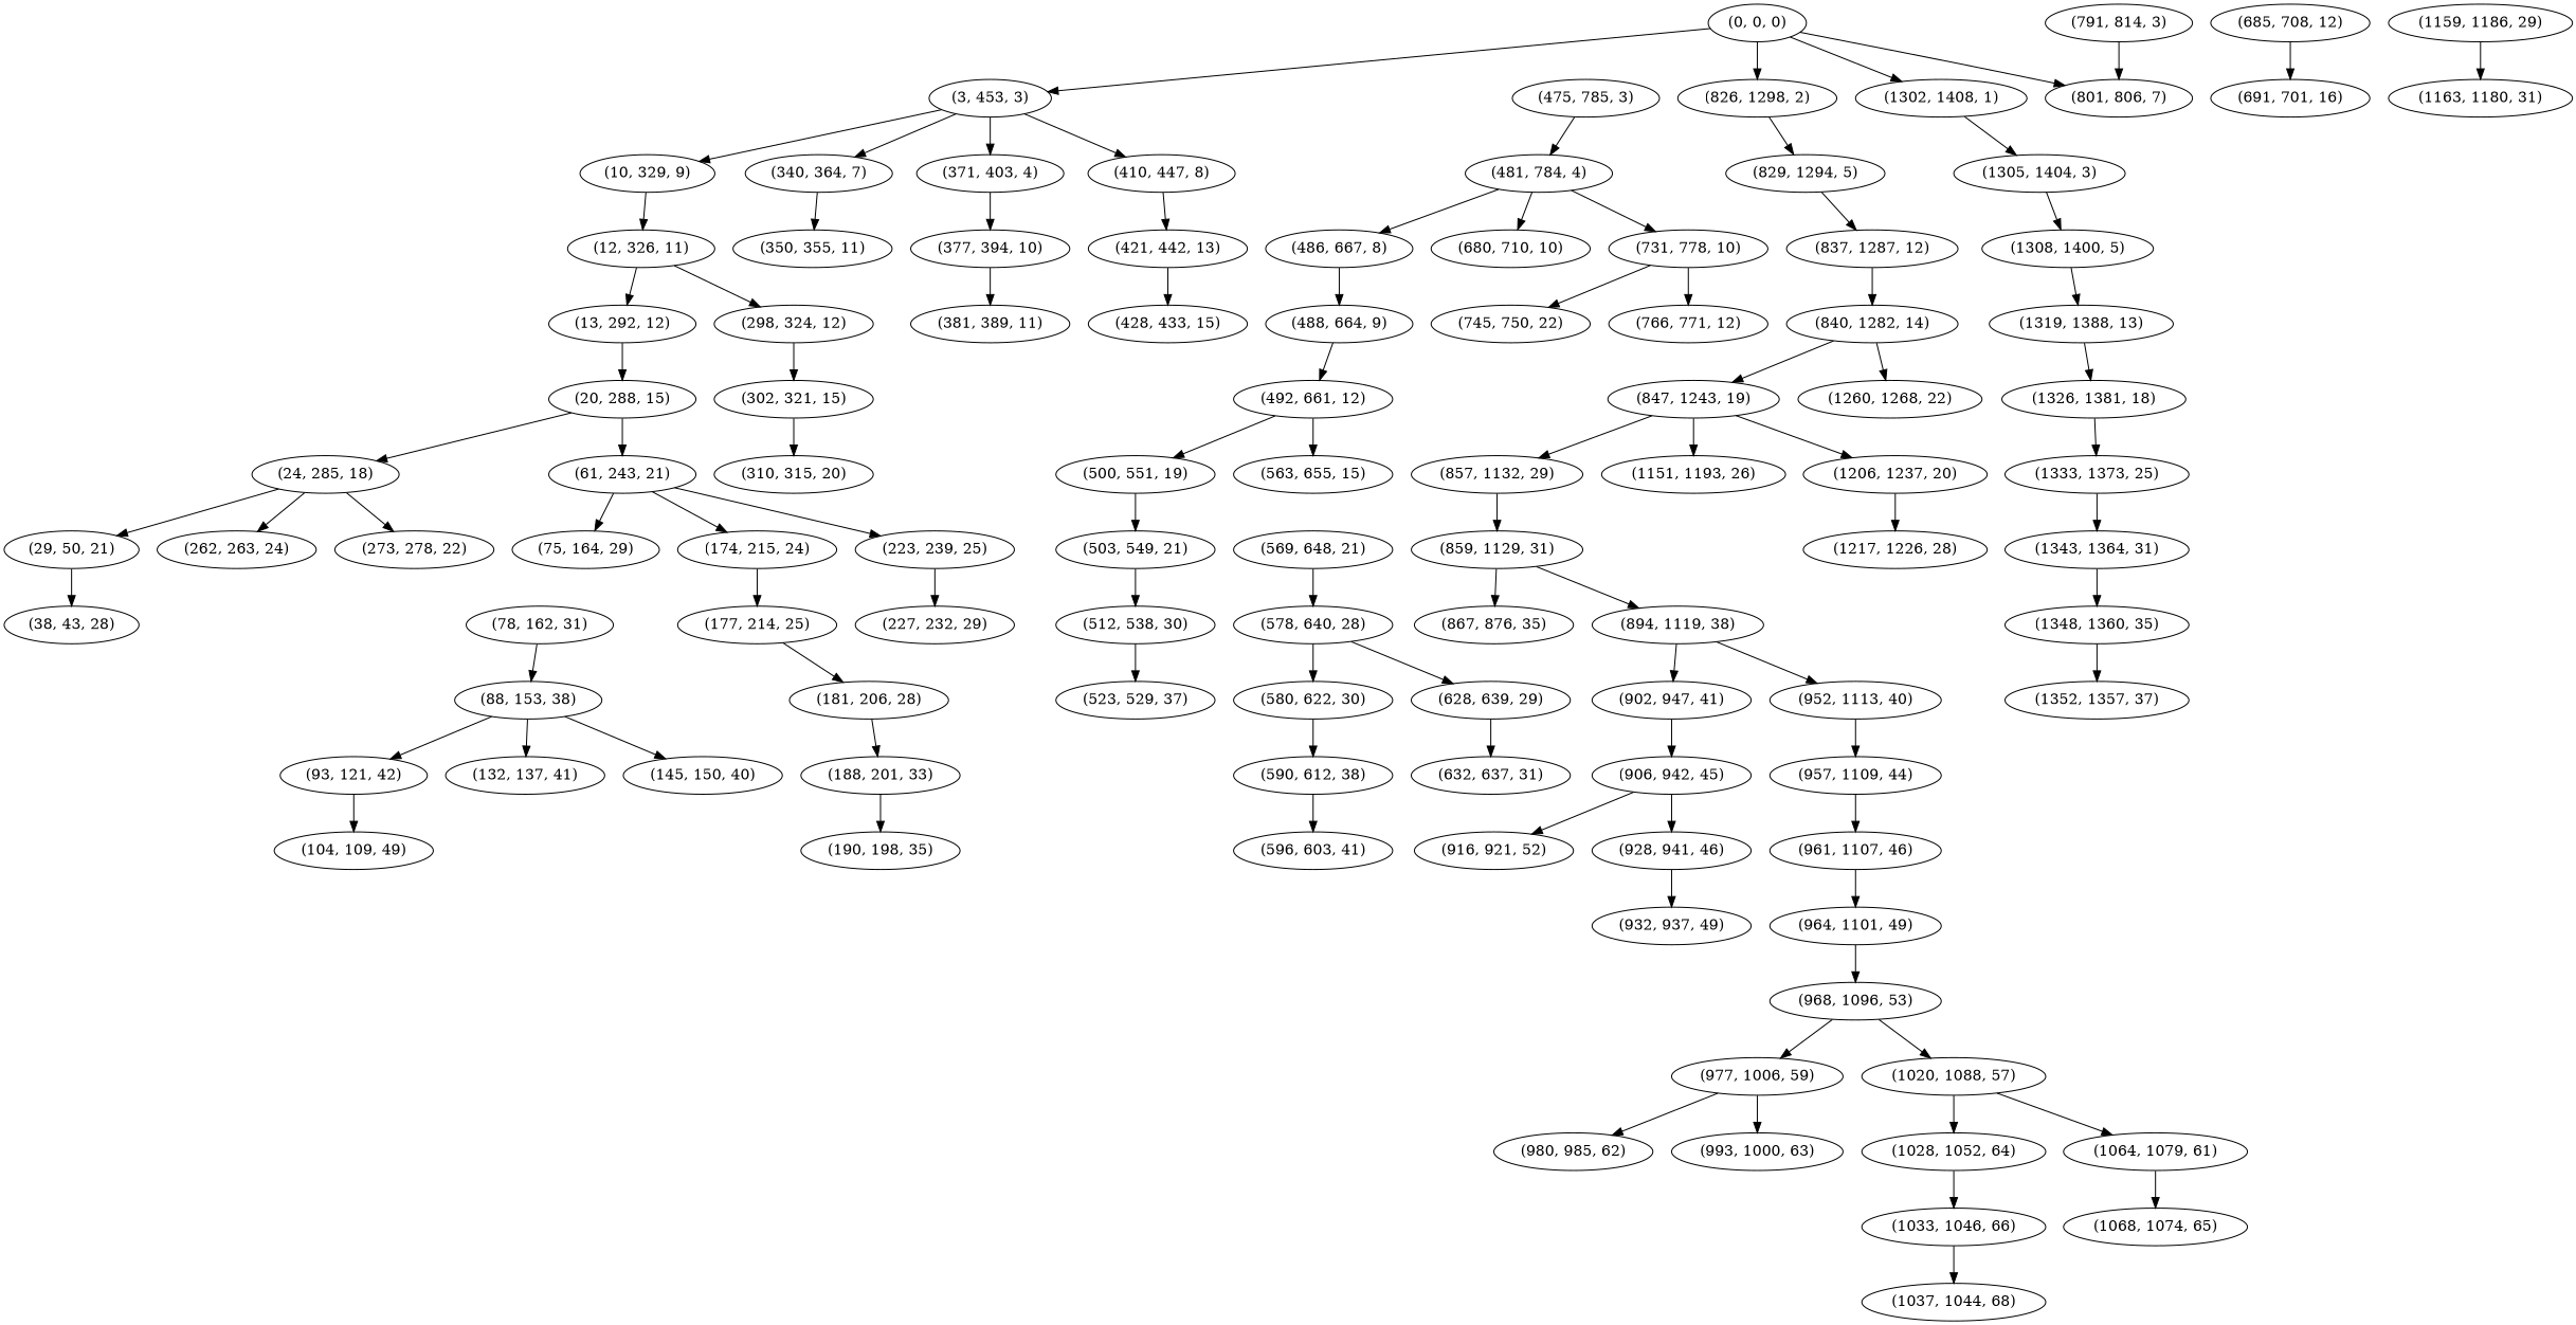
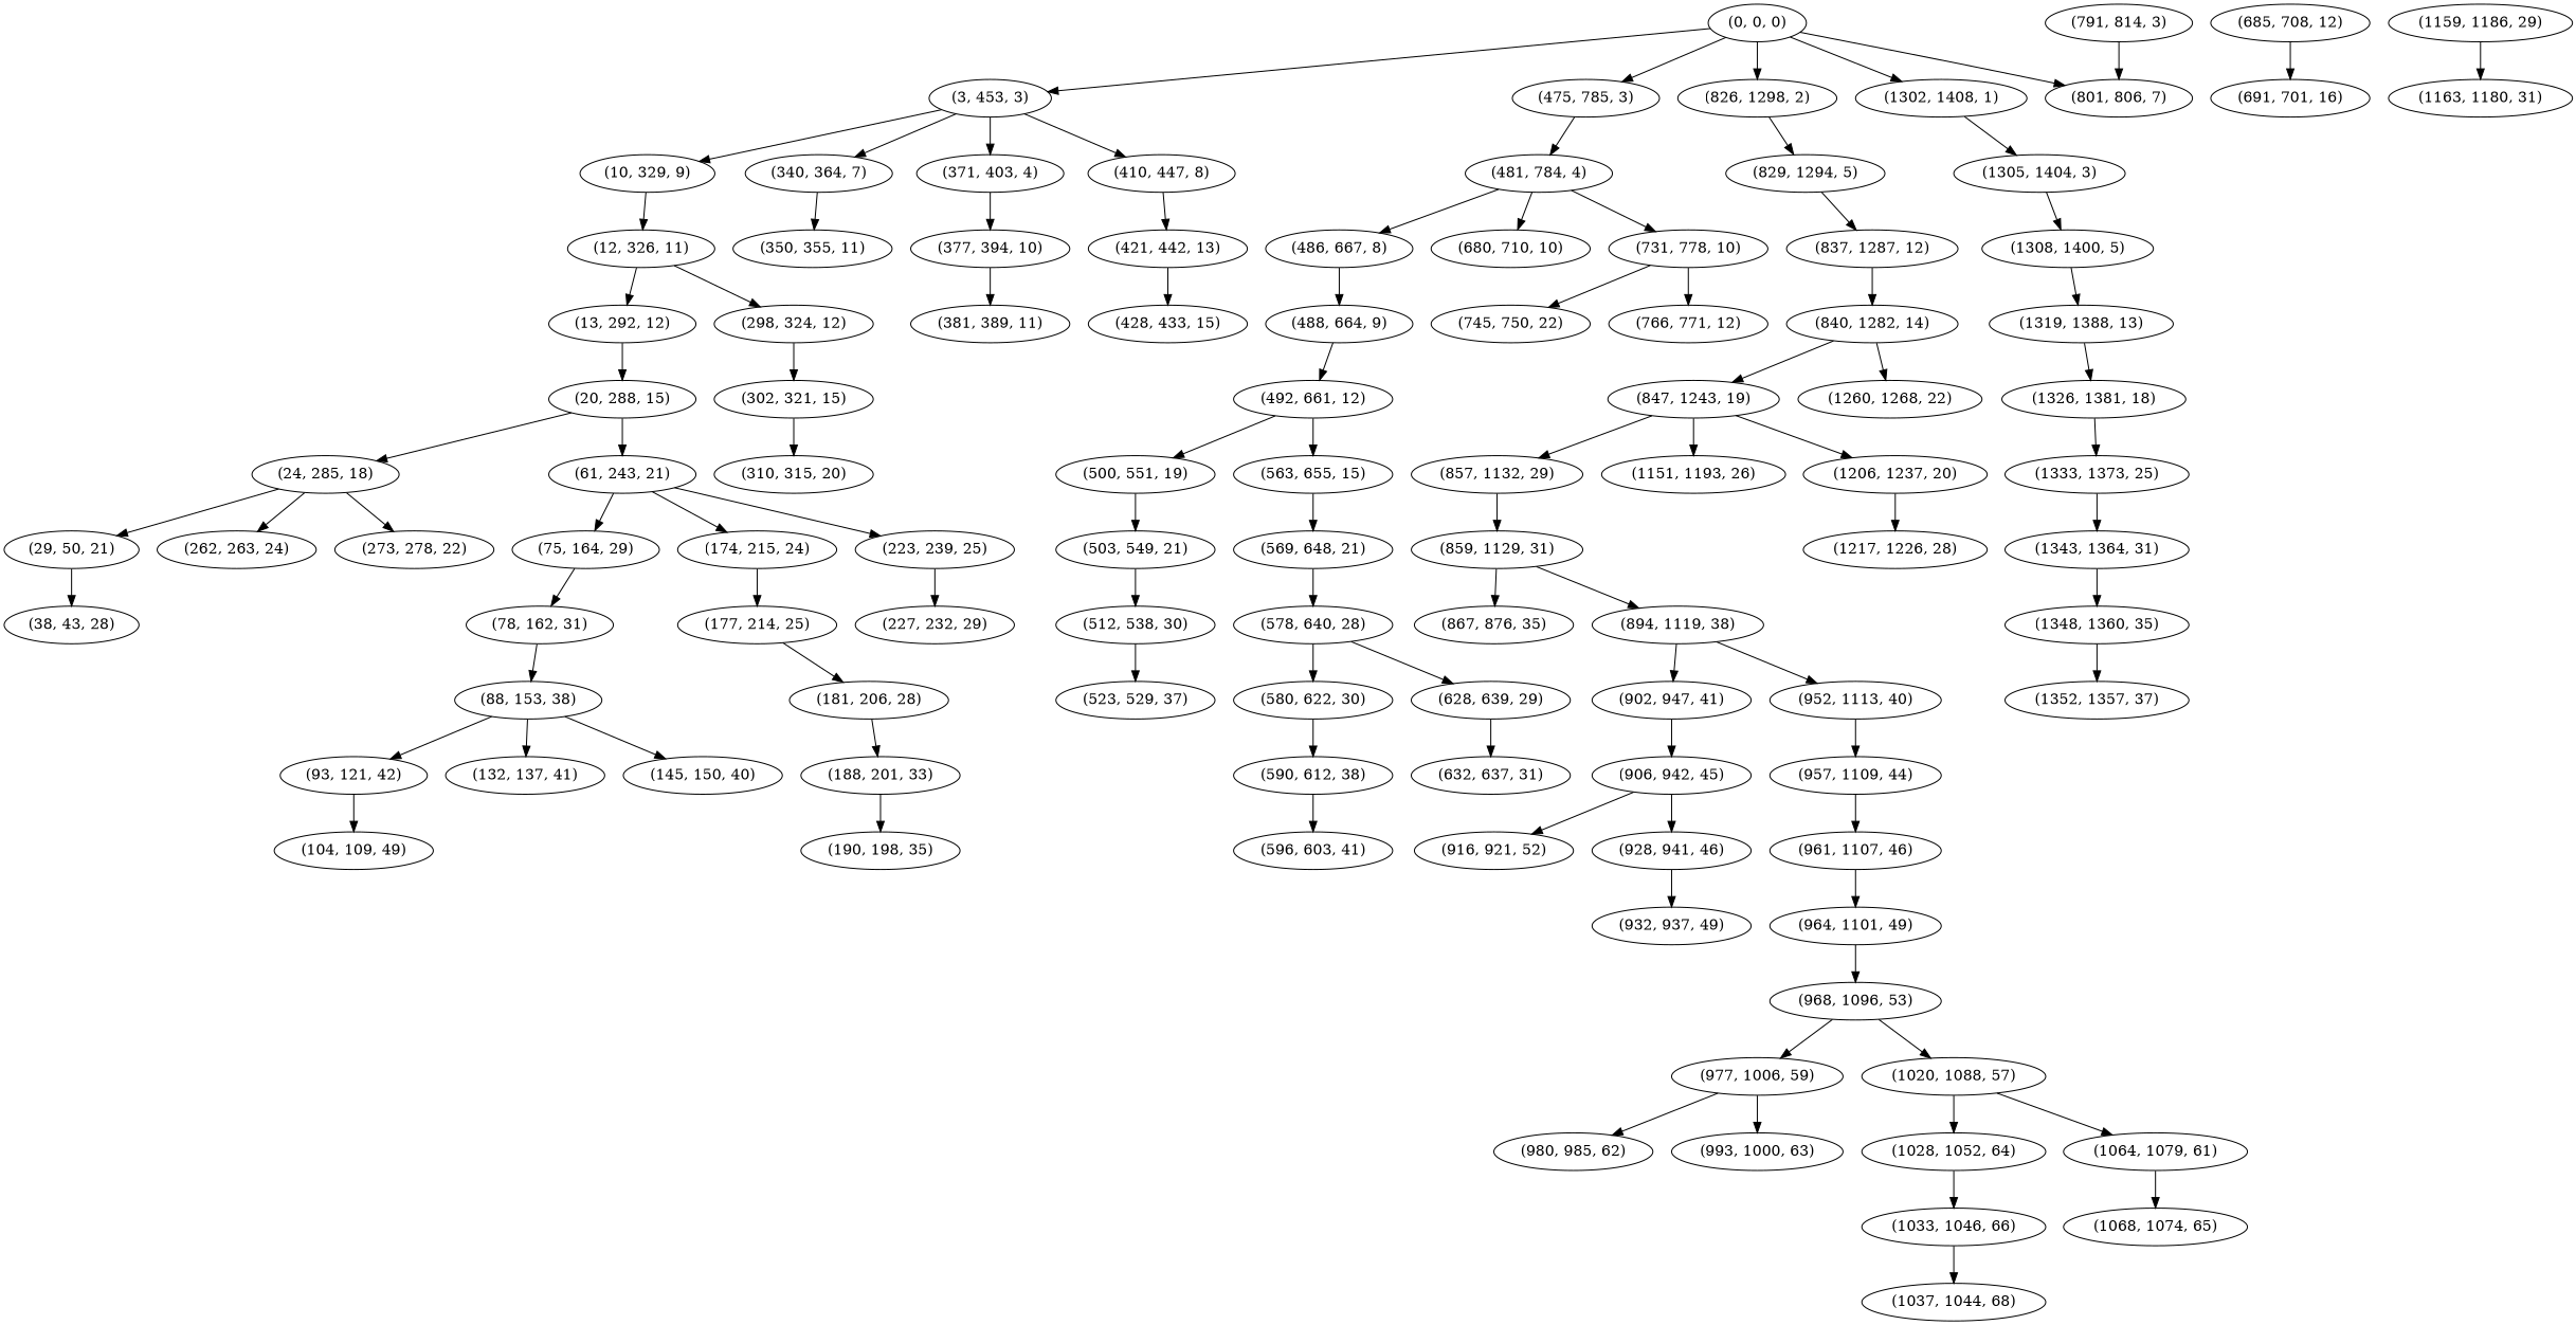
  digraph {
    "(0, 0, 0)"
    "(3, 453, 3)"
    "(475, 785, 3)"
    "(826, 1298, 2)"
    "(1302, 1408, 1)"
    "(801, 806, 7)"
    "(10, 329, 9)"
    "(340, 364, 7)"
    "(371, 403, 4)"
    "(410, 447, 8)"
    "(481, 784, 4)"
    "(791, 814, 3)"
    "(829, 1294, 5)"
    "(1305, 1404, 3)"
    "(12, 326, 11)"
    "(350, 355, 11)"
    "(377, 394, 10)"
    "(421, 442, 13)"
    "(13, 292, 12)"
    "(298, 324, 12)"
    "(20, 288, 15)"
    "(302, 321, 15)"
    "(24, 285, 18)"
    "(61, 243, 21)"
    "(29, 50, 21)"
    n26 [label="(262, 263, 24)"]
    "(273, 278, 22)"
    "(38, 43, 28)"
    "(75, 164, 29)"
    "(174, 215, 24)"
    "(223, 239, 25)"
    "(78, 162, 31)"
    "(177, 214, 25)"
    "(227, 232, 29)"
    "(88, 153, 38)"
    "(93, 121, 42)"
    "(132, 137, 41)"
    "(145, 150, 40)"
    "(104, 109, 49)"
    "(181, 206, 28)"
    "(188, 201, 33)"
    "(190, 198, 35)"
    "(310, 315, 20)"
    "(381, 389, 11)"
    "(428, 433, 15)"
    "(486, 667, 8)"
    "(680, 710, 10)"
    "(731, 778, 10)"
    "(488, 664, 9)"
    "(745, 750, 22)"
    "(766, 771, 12)"
    "(492, 661, 12)"
    "(500, 551, 19)"
    "(563, 655, 15)"
    "(503, 549, 21)"
    "(569, 648, 21)"
    "(512, 538, 30)"
    "(523, 529, 37)"
    "(578, 640, 28)"
    "(580, 622, 30)"
    "(628, 639, 29)"
    "(590, 612, 38)"
    "(632, 637, 31)"
    "(596, 603, 41)"
    "(685, 708, 12)"
    "(691, 701, 16)"
    "(837, 1287, 12)"
    "(840, 1282, 14)"
    "(847, 1243, 19)"
    "(1260, 1268, 22)"
    "(857, 1132, 29)"
    "(1151, 1193, 26)"
    "(1206, 1237, 20)"
    "(859, 1129, 31)"
    "(1217, 1226, 28)"
    "(867, 876, 35)"
    "(894, 1119, 38)"
    "(902, 947, 41)"
    "(952, 1113, 40)"
    "(906, 942, 45)"
    "(957, 1109, 44)"
    "(916, 921, 52)"
    "(928, 941, 46)"
    "(932, 937, 49)"
    "(961, 1107, 46)"
    "(964, 1101, 49)"
    "(968, 1096, 53)"
    "(977, 1006, 59)"
    "(1020, 1088, 57)"
    "(980, 985, 62)"
    "(993, 1000, 63)"
    "(1028, 1052, 64)"
    "(1064, 1079, 61)"
    "(1033, 1046, 66)"
    "(1068, 1074, 65)"
    "(1037, 1044, 68)"
    "(1159, 1186, 29)"
    "(1163, 1180, 31)"
    "(1308, 1400, 5)"
    "(1319, 1388, 13)"
    "(1326, 1381, 18)"
    "(1333, 1373, 25)"
    "(1343, 1364, 31)"
    "(1348, 1360, 35)"
    "(1352, 1357, 37)"
    "(0, 0, 0)" -> "(3, 453, 3)"
+   "(0, 0, 0)" -> "(475, 785, 3)"
    "(0, 0, 0)" -> "(826, 1298, 2)"
    "(0, 0, 0)" -> "(1302, 1408, 1)"
    "(0, 0, 0)" -> "(801, 806, 7)"
    "(3, 453, 3)" -> "(10, 329, 9)"
    "(3, 453, 3)" -> "(340, 364, 7)"
    "(3, 453, 3)" -> "(371, 403, 4)"
    "(3, 453, 3)" -> "(410, 447, 8)"
    "(475, 785, 3)" -> "(481, 784, 4)"
    "(826, 1298, 2)" -> "(829, 1294, 5)"
    "(1302, 1408, 1)" -> "(1305, 1404, 3)"
    "(10, 329, 9)" -> "(12, 326, 11)"
    "(340, 364, 7)" -> "(350, 355, 11)"
    "(371, 403, 4)" -> "(377, 394, 10)"
    "(410, 447, 8)" -> "(421, 442, 13)"
    "(481, 784, 4)" -> "(486, 667, 8)"
    "(481, 784, 4)" -> "(680, 710, 10)"
    "(481, 784, 4)" -> "(731, 778, 10)"
    "(791, 814, 3)" -> "(801, 806, 7)"
    "(829, 1294, 5)" -> "(837, 1287, 12)"
    "(1305, 1404, 3)" -> "(1308, 1400, 5)"
    "(12, 326, 11)" -> "(13, 292, 12)"
    "(12, 326, 11)" -> "(298, 324, 12)"
    "(377, 394, 10)" -> "(381, 389, 11)"
    "(421, 442, 13)" -> "(428, 433, 15)"
    "(13, 292, 12)" -> "(20, 288, 15)"
    "(298, 324, 12)" -> "(302, 321, 15)"
    "(20, 288, 15)" -> "(24, 285, 18)"
    "(20, 288, 15)" -> "(61, 243, 21)"
    "(302, 321, 15)" -> "(310, 315, 20)"
    "(24, 285, 18)" -> "(29, 50, 21)"
    "(24, 285, 18)" -> n26
    "(24, 285, 18)" -> "(273, 278, 22)"
    "(61, 243, 21)" -> "(75, 164, 29)"
    "(61, 243, 21)" -> "(174, 215, 24)"
    "(61, 243, 21)" -> "(223, 239, 25)"
    "(29, 50, 21)" -> "(38, 43, 28)"
+   "(75, 164, 29)" -> "(78, 162, 31)"
    "(174, 215, 24)" -> "(177, 214, 25)"
    "(223, 239, 25)" -> "(227, 232, 29)"
    "(78, 162, 31)" -> "(88, 153, 38)"
    "(177, 214, 25)" -> "(181, 206, 28)"
    "(88, 153, 38)" -> "(93, 121, 42)"
    "(88, 153, 38)" -> "(132, 137, 41)"
    "(88, 153, 38)" -> "(145, 150, 40)"
    "(93, 121, 42)" -> "(104, 109, 49)"
    "(181, 206, 28)" -> "(188, 201, 33)"
    "(188, 201, 33)" -> "(190, 198, 35)"
    "(486, 667, 8)" -> "(488, 664, 9)"
    "(731, 778, 10)" -> "(745, 750, 22)"
    "(731, 778, 10)" -> "(766, 771, 12)"
    "(488, 664, 9)" -> "(492, 661, 12)"
    "(492, 661, 12)" -> "(500, 551, 19)"
    "(492, 661, 12)" -> "(563, 655, 15)"
    "(500, 551, 19)" -> "(503, 549, 21)"
+   "(563, 655, 15)" -> "(569, 648, 21)"
    "(503, 549, 21)" -> "(512, 538, 30)"
    "(569, 648, 21)" -> "(578, 640, 28)"
    "(512, 538, 30)" -> "(523, 529, 37)"
    "(578, 640, 28)" -> "(580, 622, 30)"
    "(578, 640, 28)" -> "(628, 639, 29)"
    "(580, 622, 30)" -> "(590, 612, 38)"
    "(628, 639, 29)" -> "(632, 637, 31)"
    "(590, 612, 38)" -> "(596, 603, 41)"
    "(685, 708, 12)" -> "(691, 701, 16)"
    "(837, 1287, 12)" -> "(840, 1282, 14)"
    "(840, 1282, 14)" -> "(847, 1243, 19)"
    "(840, 1282, 14)" -> "(1260, 1268, 22)"
    "(847, 1243, 19)" -> "(857, 1132, 29)"
    "(847, 1243, 19)" -> "(1151, 1193, 26)"
    "(847, 1243, 19)" -> "(1206, 1237, 20)"
    "(857, 1132, 29)" -> "(859, 1129, 31)"
    "(1206, 1237, 20)" -> "(1217, 1226, 28)"
    "(859, 1129, 31)" -> "(867, 876, 35)"
    "(859, 1129, 31)" -> "(894, 1119, 38)"
    "(894, 1119, 38)" -> "(902, 947, 41)"
    "(894, 1119, 38)" -> "(952, 1113, 40)"
    "(902, 947, 41)" -> "(906, 942, 45)"
    "(952, 1113, 40)" -> "(957, 1109, 44)"
    "(906, 942, 45)" -> "(916, 921, 52)"
    "(906, 942, 45)" -> "(928, 941, 46)"
    "(957, 1109, 44)" -> "(961, 1107, 46)"
    "(928, 941, 46)" -> "(932, 937, 49)"
    "(961, 1107, 46)" -> "(964, 1101, 49)"
    "(964, 1101, 49)" -> "(968, 1096, 53)"
    "(968, 1096, 53)" -> "(977, 1006, 59)"
    "(968, 1096, 53)" -> "(1020, 1088, 57)"
    "(977, 1006, 59)" -> "(980, 985, 62)"
    "(977, 1006, 59)" -> "(993, 1000, 63)"
    "(1020, 1088, 57)" -> "(1028, 1052, 64)"
    "(1020, 1088, 57)" -> "(1064, 1079, 61)"
    "(1028, 1052, 64)" -> "(1033, 1046, 66)"
    "(1064, 1079, 61)" -> "(1068, 1074, 65)"
    "(1033, 1046, 66)" -> "(1037, 1044, 68)"
    "(1159, 1186, 29)" -> "(1163, 1180, 31)"
    "(1308, 1400, 5)" -> "(1319, 1388, 13)"
    "(1319, 1388, 13)" -> "(1326, 1381, 18)"
    "(1326, 1381, 18)" -> "(1333, 1373, 25)"
    "(1333, 1373, 25)" -> "(1343, 1364, 31)"
    "(1343, 1364, 31)" -> "(1348, 1360, 35)"
    "(1348, 1360, 35)" -> "(1352, 1357, 37)"
  }
